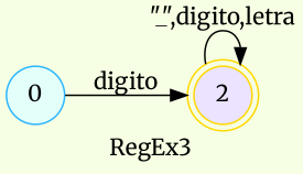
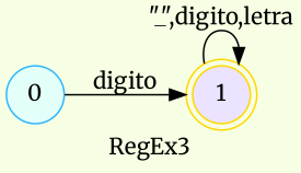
  digraph {
    bgcolor="#F6FFE3"
    label=RegEx3
    rankdir=LR
    fontname=Merriweather
    node [fontname=Merriweather style=filled]
    edge [fontname=Merriweather]
-   1 [color=gold fillcolor="#EBE3FF" shape=doublecircle label=2]
+   1 [color=gold fillcolor="#EBE3FF" shape=doublecircle]
    0 [color="#2CB5FF" fillcolor="#E3FFFA" shape=circle]
    1 -> 1 [label="\"_\",digito,letra"]
    0 -> 1 [label=digito]
  }
